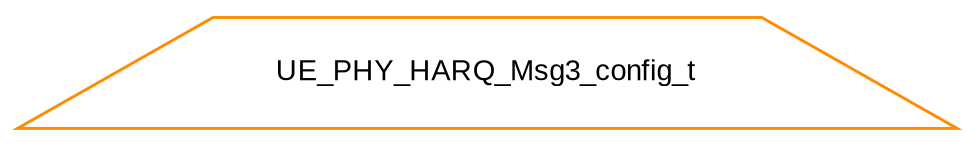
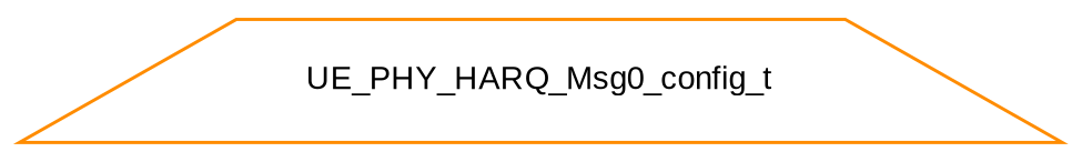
  digraph {
    rankdir=LR
    fontname="Liberation Sans"
-   n1 [color=darkorange fillcolor=white fontname="Liberation Sans" fontsize=10 height=0.2 label=UE_PHY_HARQ_Msg3_config_t shape=trapezium style=filled width=0.4]
+   n1 [color=darkorange fillcolor=white fontname="Liberation Sans" fontsize=10 height=0.2 label=UE_PHY_HARQ_Msg0_config_t shape=trapezium style=filled width=0.4]
  }
